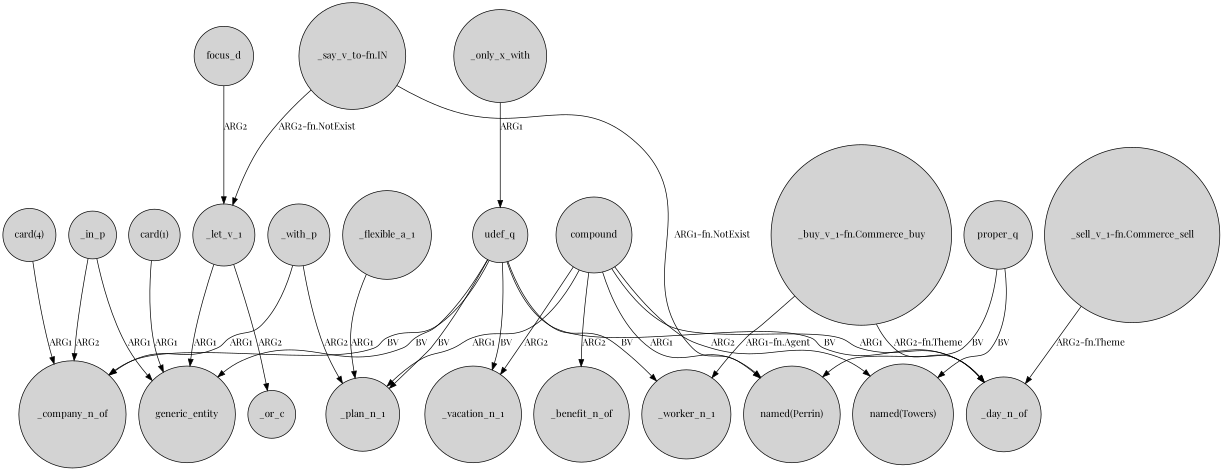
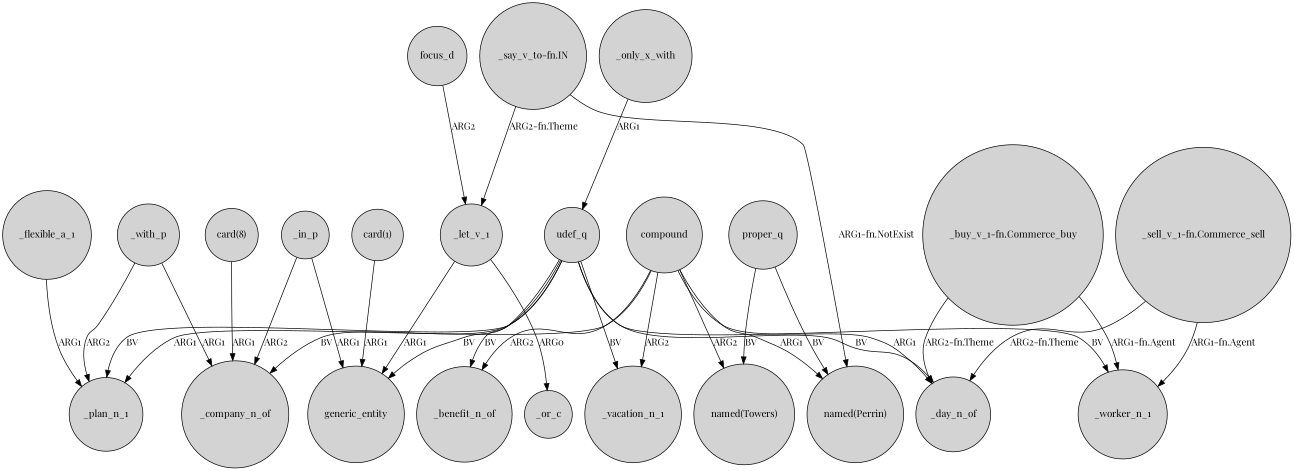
  digraph {
    fontname="Playfair Display"
    node [fontname="Playfair Display" shape=circle style=filled]
    edge [fontname="Playfair Display"]
    n1 [label=_only_x_with]
    udef_q
    _vacation_n_1
    _plan_n_1
    generic_entity
    _company_n_of
    _worker_n_1
    _day_n_of
    _benefit_n_of
    _with_p
    focus_d
    _let_v_1
    _or_c
    "_say_v_to-fn.IN"
    "named(Perrin)"
-   "card(4)"
+   "card(4)" [label="card(8)"]
    compound
    "named(Towers)"
    proper_q
    _flexible_a_1
    "_buy_v_1-fn.Commerce_buy"
    _in_p
    "_sell_v_1-fn.Commerce_sell"
    "card(1)"
    n1 -> udef_q [label=ARG1]
    udef_q -> _vacation_n_1 [label=BV]
    udef_q -> _plan_n_1 [label=BV]
    udef_q -> generic_entity [label=BV]
    udef_q -> _company_n_of [label=BV]
    udef_q -> _worker_n_1 [label=BV]
    udef_q -> _day_n_of [label=BV]
+   udef_q -> _benefit_n_of [label=BV]
    _with_p -> _plan_n_1 [label=ARG2]
    _with_p -> _company_n_of [label=ARG1]
    focus_d -> _let_v_1 [label=ARG2]
    _let_v_1 -> generic_entity [label=ARG1]
-   _let_v_1 -> _or_c [label=ARG2]
-   "_say_v_to-fn.IN" -> _let_v_1 [label="ARG2-fn.NotExist"]
+   _let_v_1 -> _or_c [label=ARG0]
+   "_say_v_to-fn.IN" -> _let_v_1 [label="ARG2-fn.Theme"]
    "_say_v_to-fn.IN" -> "named(Perrin)" [label="ARG1-fn.NotExist"]
    "card(4)" -> _company_n_of [label=ARG1]
    compound -> _vacation_n_1 [label=ARG2]
    compound -> _plan_n_1 [label=ARG1]
    compound -> _day_n_of [label=ARG1]
    compound -> _benefit_n_of [label=ARG2]
    compound -> "named(Perrin)" [label=ARG1]
    compound -> "named(Towers)" [label=ARG2]
    proper_q -> "named(Perrin)" [label=BV]
    proper_q -> "named(Towers)" [label=BV]
    _flexible_a_1 -> _plan_n_1 [label=ARG1]
    "_buy_v_1-fn.Commerce_buy" -> _worker_n_1 [label="ARG1-fn.Agent"]
    "_buy_v_1-fn.Commerce_buy" -> _day_n_of [label="ARG2-fn.Theme"]
    _in_p -> generic_entity [label=ARG1]
    _in_p -> _company_n_of [label=ARG2]
+   "_sell_v_1-fn.Commerce_sell" -> _worker_n_1 [label="ARG1-fn.Agent"]
    "_sell_v_1-fn.Commerce_sell" -> _day_n_of [label="ARG2-fn.Theme"]
    "card(1)" -> generic_entity [label=ARG1]
  }
